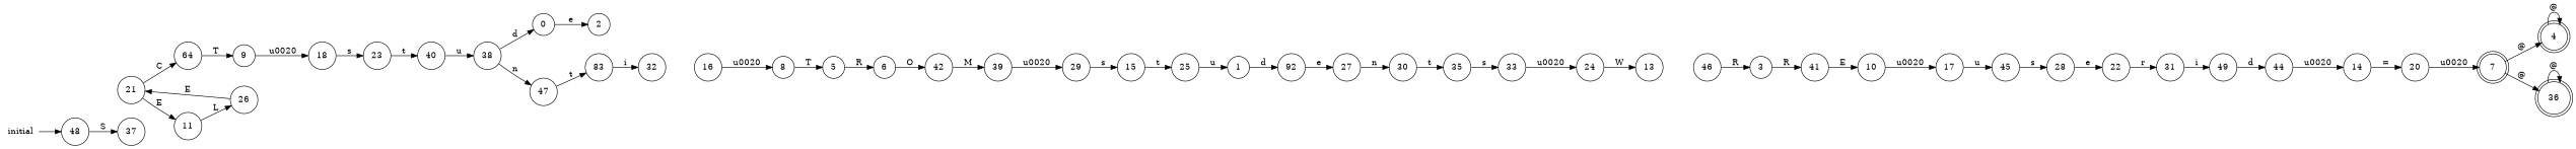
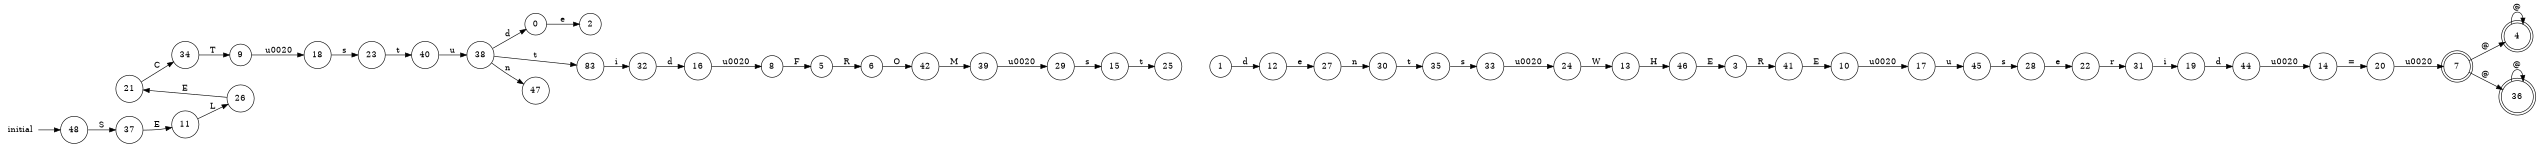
  digraph {
    rankdir=LR
    node [shape=circle]
    0
    2
    n3 [label=83]
    47
    1
-   12 [label=92]
+   12
    27
    30
    32
    3
    41
    10
    17
    4 [shape=doublecircle]
    5
    6
    42
    39
    29
    7 [shape=doublecircle]
    36 [shape=doublecircle]
    8
    9
    18
    23
    40
    45
    28
    11
    26
    21
-   34 [label=64]
+   34
    35
    13
    46
    14
    20
    15
    25
    16
    22
    38
-   19 [label=49]
+   19
    44
    31
    24
    33
    37
    48
    initial [shape=plaintext]
    0 -> 2 [label=e]
    n3 -> 32 [label=i]
-   47 -> n3 [label=t]
+   38 -> n3 [label=t]
    1 -> 12 [label=d]
    12 -> 27 [label=e]
    27 -> 30 [label=n]
    30 -> 35 [label=t]
+   32 -> 16 [label=d]
    3 -> 41 [label=R]
    41 -> 10 [label=E]
    10 -> 17 [label="\u0020"]
    17 -> 45 [label=u]
    4 -> 4 [label="@"]
    5 -> 6 [label=R]
    6 -> 42 [label=O]
    42 -> 39 [label=M]
    39 -> 29 [label="\u0020"]
    29 -> 15 [label=s]
    7 -> 4 [label="@"]
    7 -> 36 [label="@"]
    36 -> 36 [label="@"]
-   8 -> 5 [label=T]
+   8 -> 5 [label=F]
    9 -> 18 [label="\u0020"]
    18 -> 23 [label=s]
    23 -> 40 [label=t]
    40 -> 38 [label=u]
    45 -> 28 [label=s]
    28 -> 22 [label=e]
    11 -> 26 [label=L]
    26 -> 21 [label=E]
    21 -> 34 [label=C]
    34 -> 9 [label=T]
    35 -> 33 [label=s]
-   46 -> 3 [label=R]
+   13 -> 46 [label=H]
+   46 -> 3 [label=E]
    14 -> 20 [label="="]
    20 -> 7 [label="\u0020"]
    15 -> 25 [label=t]
-   25 -> 1 [label=u]
    16 -> 8 [label="\u0020"]
    22 -> 31 [label=r]
    38 -> 0 [label=d]
    38 -> 47 [label=n]
    19 -> 44 [label=d]
    44 -> 14 [label="\u0020"]
    31 -> 19 [label=i]
    24 -> 13 [label=W]
    33 -> 24 [label="\u0020"]
-   21 -> 11 [label=E]
+   37 -> 11 [label=E]
    48 -> 37 [label=S]
    initial -> 48
  }
